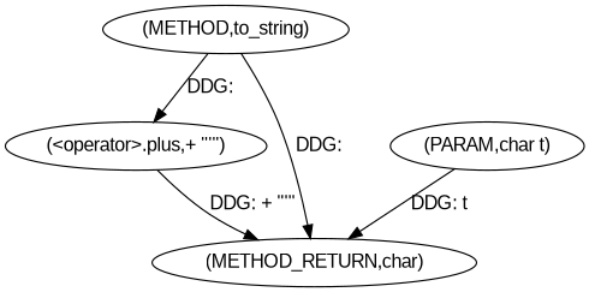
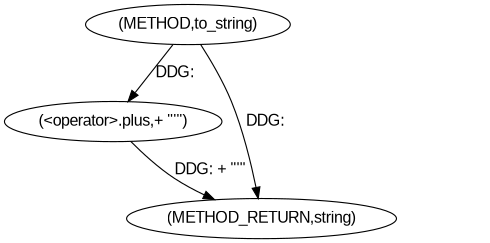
  digraph {
    fontname="Liberation Sans"
    node [fontname="Liberation Sans"]
    edge [fontname="Liberation Sans"]
    n1 [label="(METHOD,to_string)"]
    n2 [label="(<operator>.plus,+ \"&#39;\")"]
-   n3 [label="(METHOD_RETURN,char)"]
-   n4 [label="(PARAM,char t)"]
+   n3 [label="(METHOD_RETURN,string)"]
    n1 -> n2 [label="DDG: "]
    n1 -> n3 [label="DDG: "]
    n2 -> n3 [label="DDG: + \"&#39;\""]
-   n4 -> n3 [label="DDG: t"]
  }
